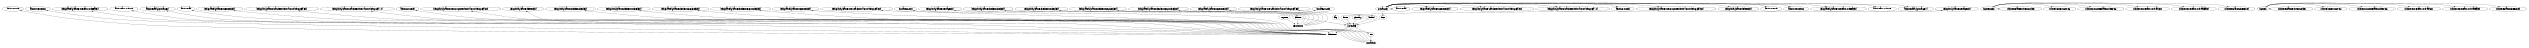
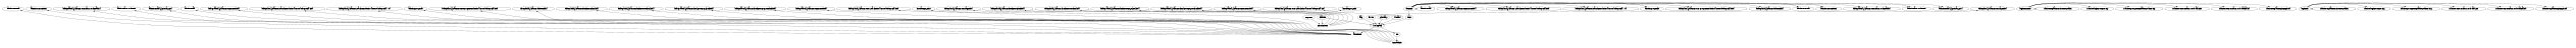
  digraph {
    node [shape=octagon]
    edge [constraint=false]
    n1 [label=admin_en shape=ellipse style=dotted]
    n2 [label="admin:userInfo"]
    n3 [label="admin:userActions"]
    n4 [label="bebop:label[@class='UserPasswordHeader']"]
    n5 [label="admin:PasswordNote"]
    n6 [label="admin:email[@primary='t']"]
    n7 [label="admin:email"]
    n8 [label="bebop:label[@class='AccessDenied']"]
    n9 [label="bebop:list[@class='SearchResultList'][count(bebop:cell)=0]"]
    n10 [label="bebop:list[@class='SearchResultList'][count(bebop:cell)>0]"]
    n11 [label="admin:groupInfo"]
    n12 [label="bebop:list[@class='UserGroupsResultList'][count(bebop:cell)=0]"]
    n13 [label="bebop:link[@class='deleteLink']"]
    n14 [label=bboard]
    n15 [label=workspace shape=ellipse]
    n16 [label="bebop:list[@class='messageList']"]
    n17 [label=km shape=ellipse]
    n18 [label="cms-admin" shape=ellipse style=dotted]
    n19 [label="km:categoryList"]
    n20 [label=chat_en shape=ellipse]
    n21 [label=permissions shape=ellipse style=dotted]
    n22 [label="bebop:link[@class='checkBoxChecked']"]
    n23 [label="bebop:link[@class='checkBoxUnchecked']"]
    n24 [label="bebop:label[@class='checkBoxGreyChecked']"]
    n25 [label="bebop:label[@class='checkBoxGreyUnchecked']"]
    n26 [label="bebop:label[@class='AccessDenied']"]
    n27 [label="bebop:list[@class='UserSearchList'][count(bebop:cell)=0]"]
    n28 [label="bebop:link[@class='checkBoxChecked']"]
    n29 [label="bebop:link[@class='checkBoxUnchecked']"]
    n30 [label="bebop:label[@class='checkBoxGreyChecked']"]
    n31 [label="bebop:label[@class='checkBoxGreyUnchecked']"]
    n32 [label="bebop:label[@class='AccessDenied']"]
    n33 [label="bebop:list[@class='UserSearchList'][count(bebop:cell)=0]"]
    n34 [label=docs shape=ellipse]
-   n35 [label=primary_en shape=ellipse]
+   n35 [label=docs_en shape=ellipse]
    n36 [label="admin:userInfo"]
    n37 [label="admin:userActions"]
    n38 [label="bebop:label[@class='UserPasswordHeader']"]
    n39 [label="admin:PasswordNote"]
    n40 [label="admin:email[@primary='t']"]
    n41 [label="admin:email"]
    n42 [label="bebop:label[@class='AccessDenied']"]
    n43 [label="bebop:list[@class='SearchResultList'][count(bebop:cell)=0]"]
    n44 [label="bebop:list[@class='SearchResultList'][count(bebop:cell)>0]"]
    n45 [label="admin:groupInfo"]
    n46 [label="bebop:list[@class='UserGroupsResultList'][count(bebop:cell)=0]"]
    n47 [label="bebop:link[@class='deleteLink']"]
    n48 [label=faq shape=ellipse]
    n49 [label=forum shape=ellipse]
    n50 [label="bebop:list[@class='messageList']"]
    n51 [label=glossary shape=ellipse]
    n52 [label=login_ecm_en shape=ellipse]
    n53 [label="subsite:explainPersistentCookies"]
    n54 [label="subsite:loginPromptMsg"]
    n55 [label="subsite:promptToEnableCookiesMsg"]
    n56 [label="subsite:recoverPasswordMailSent"]
    n57 [label="subsite:recoverPasswordMailFailed"]
    n58 [label="subsite:explainLoginExpired"]
    n59 [label=login_en shape=ellipse]
    n60 [label="subsite:explainPersistentCookies"]
    n61 [label="subsite:loginPromptMsg"]
    n62 [label="subsite:promptToEnableCookiesMsg"]
    n63 [label="subsite:recoverPasswordMailSent"]
    n64 [label="subsite:recoverPasswordMailFailed"]
    n65 [label="subsite:explainLoginExpired"]
    n66 [label=requests shape=ellipse]
    n67 [label="km:categoryList"]
    n1 -> n2
    n1 -> n3
    n1 -> n4
    n1 -> n5
    n1 -> n6
    n1 -> n7
    n1 -> n8
    n1 -> n9
    n1 -> n10
    n1 -> n11
    n1 -> n12
    n1 -> n13
    n14 -> n15 [arrowhead=inv constraint=""]
    n14 -> n16
    n15 -> n1 [arrowhead=inv constraint=""]
    n15 -> n17 [arrowhead=inv constraint=""]
    n17 -> n18 [arrowhead=inv constraint=""]
    n17 -> n19
    n18 -> n28
    n18 -> n29
    n18 -> n30
    n18 -> n31
    n18 -> n32
    n18 -> n33
    n20 -> n15 [arrowhead=inv constraint=""]
    n20 -> n21 [arrowhead=inv constraint=""]
    n21 -> n22
    n21 -> n23
    n21 -> n24
    n21 -> n25
    n21 -> n26
    n21 -> n27
    n34 -> n15 [arrowhead=inv constraint=""]
    n35 -> n34 [arrowhead=inv constraint=""]
    n35 -> n36
    n35 -> n37
    n35 -> n38
    n35 -> n39
    n35 -> n40
    n35 -> n41
    n35 -> n42
    n35 -> n43
    n35 -> n44
    n35 -> n45
    n35 -> n46
    n35 -> n47
    n48 -> n15 [arrowhead=inv constraint=""]
    n49 -> n15 [arrowhead=inv constraint=""]
    n49 -> n50
    n51 -> n15 [arrowhead=inv constraint=""]
    n52 -> n53
    n52 -> n54
    n52 -> n55
    n52 -> n56
    n52 -> n57
    n52 -> n58
    n59 -> n60
    n59 -> n61
    n59 -> n62
    n59 -> n63
    n59 -> n64
    n59 -> n65
    n66 -> n21 [arrowhead=inv constraint=""]
    n66 -> n67
  }
